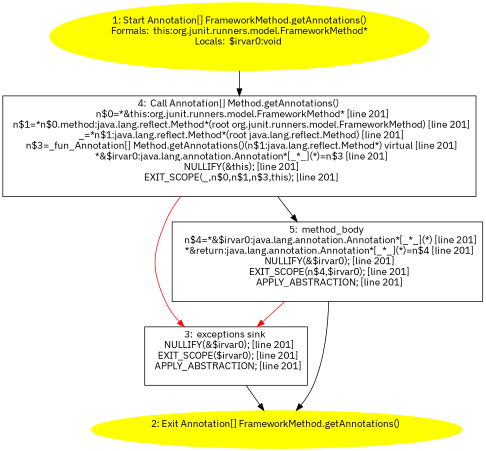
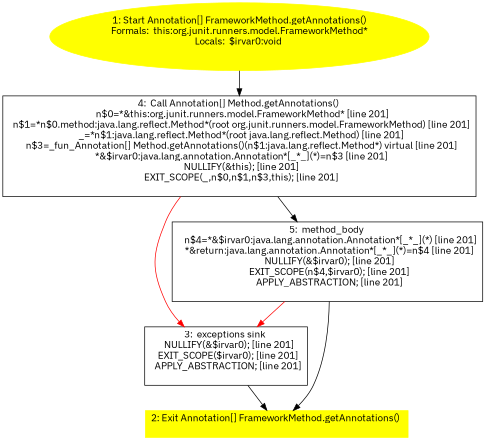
  digraph {
    fontname="IBM Plex Sans"
    node [fontname="IBM Plex Sans" shape=box]
    edge [fontname="IBM Plex Sans"]
    n1 [color=yellow label="1: Start Annotation[] FrameworkMethod.getAnnotations()\nFormals:  this:org.junit.runners.model.FrameworkMethod*\nLocals:  $irvar0:void \n  " style=filled shape=""]
    n2 [label="4:  Call Annotation[] Method.getAnnotations() \n   n$0=*&this:org.junit.runners.model.FrameworkMethod* [line 201]\n  n$1=*n$0.method:java.lang.reflect.Method*(root org.junit.runners.model.FrameworkMethod) [line 201]\n  _=*n$1:java.lang.reflect.Method*(root java.lang.reflect.Method) [line 201]\n  n$3=_fun_Annotation[] Method.getAnnotations()(n$1:java.lang.reflect.Method*) virtual [line 201]\n  *&$irvar0:java.lang.annotation.Annotation*[_*_](*)=n$3 [line 201]\n  NULLIFY(&this); [line 201]\n  EXIT_SCOPE(_,n$0,n$1,n$3,this); [line 201]\n "]
    n3 [label="3:  exceptions sink \n   NULLIFY(&$irvar0); [line 201]\n  EXIT_SCOPE($irvar0); [line 201]\n  APPLY_ABSTRACTION; [line 201]\n "]
    n4 [label="5:  method_body \n   n$4=*&$irvar0:java.lang.annotation.Annotation*[_*_](*) [line 201]\n  *&return:java.lang.annotation.Annotation*[_*_](*)=n$4 [line 201]\n  NULLIFY(&$irvar0); [line 201]\n  EXIT_SCOPE(n$4,$irvar0); [line 201]\n  APPLY_ABSTRACTION; [line 201]\n "]
-   n5 [color=yellow label="2: Exit Annotation[] FrameworkMethod.getAnnotations() \n  " style=filled shape=""]
+   n5 [color=yellow label="2: Exit Annotation[] FrameworkMethod.getAnnotations() \n  " style=filled]
    n1 -> n2
    n2 -> n3 [color=red]
    n2 -> n4
    n3 -> n5
    n4 -> n3 [color=red]
    n4 -> n5
  }
